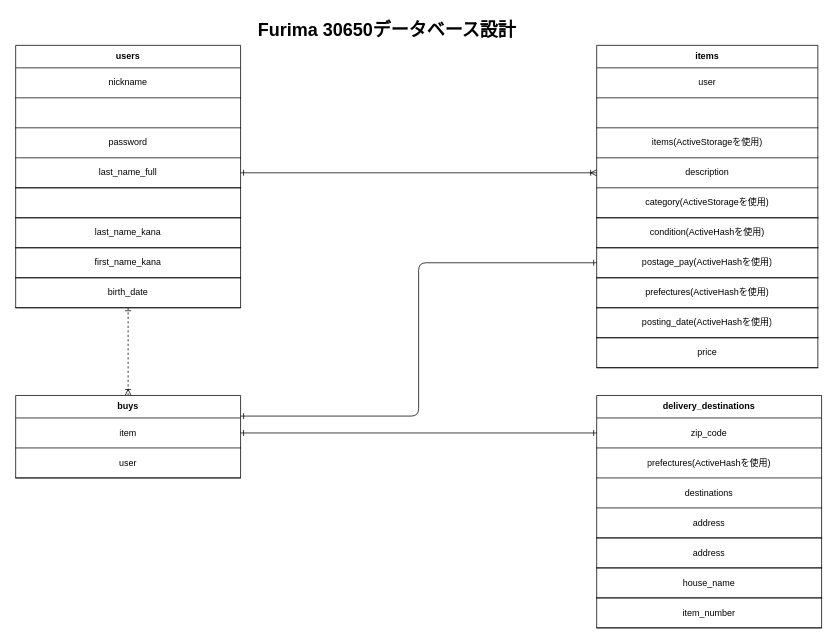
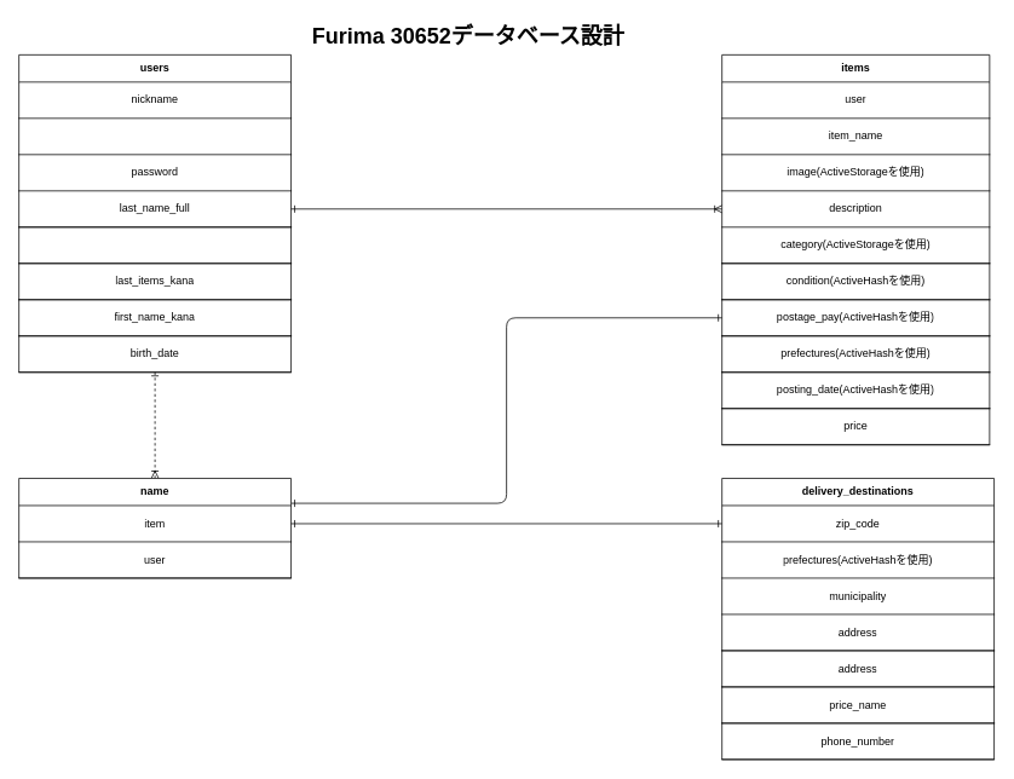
  <mxCell id="0" />
  <mxCell id="1" parent="0" />
- <mxCell id="2" value="Furima 30650データベース設計" style="text;strokeColor=none;fillColor=none;html=1;fontSize=24;fontStyle=1;verticalAlign=middle;align=center;" vertex="1" parent="1"><mxGeometry x="465" y="20" width="100" height="40" as="geometry" /></mxCell>
+ <mxCell id="2" value="Furima 30652データベース設計" style="text;strokeColor=none;fillColor=none;html=1;fontSize=24;fontStyle=1;verticalAlign=middle;align=center;" vertex="1" parent="1"><mxGeometry x="465" y="20" width="100" height="40" as="geometry" /></mxCell>
  <mxCell id="3" style="edgeStyle=orthogonalEdgeStyle;curved=0;rounded=1;sketch=0;orthogonalLoop=1;jettySize=auto;html=1;exitX=0.5;exitY=0;exitDx=0;exitDy=0;endArrow=ERone;endFill=0;startArrow=ERoneToMany;startFill=0;dashed=1;" edge="1" parent="1" source="22" target="48"><mxGeometry relative="1" as="geometry" /></mxCell>
  <mxCell id="4" style="edgeStyle=orthogonalEdgeStyle;curved=0;rounded=1;sketch=0;orthogonalLoop=1;jettySize=auto;html=1;exitX=1;exitY=0.5;exitDx=0;exitDy=0;entryX=0;entryY=0.5;entryDx=0;entryDy=0;endArrow=ERoneToMany;endFill=0;startArrow=ERone;startFill=0;" edge="1" parent="1" source="54" target="34"><mxGeometry relative="1" as="geometry" /></mxCell>
  <mxCell id="5" style="edgeStyle=orthogonalEdgeStyle;curved=0;rounded=1;sketch=0;orthogonalLoop=1;jettySize=auto;html=1;exitX=1;exitY=0.5;exitDx=0;exitDy=0;entryX=0;entryY=0.5;entryDx=0;entryDy=0;endArrow=ERone;endFill=0;startArrow=ERone;startFill=0;" edge="1" parent="1" source="23" target="8"><mxGeometry relative="1" as="geometry" /></mxCell>
  <mxCell id="6" style="edgeStyle=orthogonalEdgeStyle;curved=0;rounded=1;sketch=0;orthogonalLoop=1;jettySize=auto;html=1;exitX=0;exitY=0.5;exitDx=0;exitDy=0;entryX=1;entryY=0.25;entryDx=0;entryDy=0;endArrow=ERone;endFill=0;startArrow=ERone;startFill=0;" edge="1" parent="1" source="40" target="22"><mxGeometry relative="1" as="geometry" /></mxCell>
  <mxCell id="7" value="delivery_destinations" style="shape=table;html=1;whiteSpace=wrap;startSize=30;container=1;collapsible=0;childLayout=tableLayout;fixedRows=1;rowLines=0;fontStyle=1;align=center;columnLines=1;horizontal=1;" vertex="1" parent="1"><mxGeometry x="795" y="527" width="300" height="310" as="geometry" /></mxCell>
  <mxCell id="8" value="" style="shape=partialRectangle;html=1;whiteSpace=wrap;collapsible=0;dropTarget=0;pointerEvents=0;fillColor=none;top=0;left=0;bottom=1;right=0;points=[[0,0.5],[1,0.5]];portConstraint=eastwest;" vertex="1" parent="7"><mxGeometry y="30" width="300" height="40" as="geometry" /></mxCell>
  <mxCell id="9" value="zip_code" style="shape=partialRectangle;html=1;whiteSpace=wrap;connectable=0;fillColor=none;top=0;left=0;bottom=0;right=0;overflow=hidden;" vertex="1" parent="8"><mxGeometry width="300" height="40" as="geometry" /></mxCell>
  <mxCell id="10" value="" style="shape=partialRectangle;html=1;whiteSpace=wrap;collapsible=0;dropTarget=0;pointerEvents=0;fillColor=none;top=0;left=0;bottom=1;right=0;points=[[0,0.5],[1,0.5]];portConstraint=eastwest;" vertex="1" parent="7"><mxGeometry y="70" width="300" height="40" as="geometry" /></mxCell>
  <mxCell id="11" value="prefectures(ActiveHashを使用)" style="shape=partialRectangle;html=1;whiteSpace=wrap;connectable=0;fillColor=none;top=0;left=0;bottom=0;right=0;overflow=hidden;" vertex="1" parent="10"><mxGeometry width="300" height="40" as="geometry" /></mxCell>
  <mxCell id="12" value="" style="shape=partialRectangle;html=1;whiteSpace=wrap;collapsible=0;dropTarget=0;pointerEvents=0;fillColor=none;top=0;left=0;bottom=0;right=0;points=[[0,0.5],[1,0.5]];portConstraint=eastwest;" vertex="1" parent="7"><mxGeometry y="110" width="300" height="40" as="geometry" /></mxCell>
- <mxCell id="13" value="destinations" style="shape=partialRectangle;html=1;whiteSpace=wrap;connectable=0;fillColor=none;top=0;left=0;bottom=0;right=0;overflow=hidden;" vertex="1" parent="12"><mxGeometry width="300" height="40" as="geometry" /></mxCell>
+ <mxCell id="13" value="municipality" style="shape=partialRectangle;html=1;whiteSpace=wrap;connectable=0;fillColor=none;top=0;left=0;bottom=0;right=0;overflow=hidden;" vertex="1" parent="12"><mxGeometry width="300" height="40" as="geometry" /></mxCell>
  <mxCell id="14" value="" style="shape=partialRectangle;html=1;whiteSpace=wrap;collapsible=0;dropTarget=0;pointerEvents=0;fillColor=none;top=1;left=0;bottom=1;right=0;points=[[0,0.5],[1,0.5]];portConstraint=eastwest;" vertex="1" parent="7"><mxGeometry y="150" width="300" height="40" as="geometry" /></mxCell>
  <mxCell id="15" value="address" style="shape=partialRectangle;html=1;whiteSpace=wrap;connectable=0;fillColor=none;top=0;left=0;bottom=0;right=0;overflow=hidden;" vertex="1" parent="14"><mxGeometry width="300" height="40" as="geometry" /></mxCell>
  <mxCell id="16" value="" style="shape=partialRectangle;html=1;whiteSpace=wrap;collapsible=0;dropTarget=0;pointerEvents=0;fillColor=none;top=1;left=0;bottom=1;right=0;points=[[0,0.5],[1,0.5]];portConstraint=eastwest;" vertex="1" parent="7"><mxGeometry y="190" width="300" height="40" as="geometry" /></mxCell>
  <mxCell id="17" value="address" style="shape=partialRectangle;html=1;whiteSpace=wrap;connectable=0;fillColor=none;top=0;left=0;bottom=0;right=0;overflow=hidden;" vertex="1" parent="16"><mxGeometry width="300" height="40" as="geometry" /></mxCell>
  <mxCell id="18" value="" style="shape=partialRectangle;html=1;whiteSpace=wrap;collapsible=0;dropTarget=0;pointerEvents=0;fillColor=none;top=1;left=0;bottom=1;right=0;points=[[0,0.5],[1,0.5]];portConstraint=eastwest;" vertex="1" parent="7"><mxGeometry y="230" width="300" height="40" as="geometry" /></mxCell>
- <mxCell id="19" value="house_name" style="shape=partialRectangle;html=1;whiteSpace=wrap;connectable=0;fillColor=none;top=0;left=0;bottom=0;right=0;overflow=hidden;" vertex="1" parent="18"><mxGeometry width="300" height="40" as="geometry" /></mxCell>
+ <mxCell id="19" value="price_name" style="shape=partialRectangle;html=1;whiteSpace=wrap;connectable=0;fillColor=none;top=0;left=0;bottom=0;right=0;overflow=hidden;" vertex="1" parent="18"><mxGeometry width="300" height="40" as="geometry" /></mxCell>
  <mxCell id="20" value="" style="shape=partialRectangle;html=1;whiteSpace=wrap;collapsible=0;dropTarget=0;pointerEvents=0;fillColor=none;top=1;left=0;bottom=1;right=0;points=[[0,0.5],[1,0.5]];portConstraint=eastwest;" vertex="1" parent="7"><mxGeometry y="270" width="300" height="40" as="geometry" /></mxCell>
- <mxCell id="21" value="item_number" style="shape=partialRectangle;html=1;whiteSpace=wrap;connectable=0;fillColor=none;top=0;left=0;bottom=0;right=0;overflow=hidden;" vertex="1" parent="20"><mxGeometry width="300" height="40" as="geometry" /></mxCell>
- <mxCell id="22" value="buys" style="shape=table;html=1;whiteSpace=wrap;startSize=30;container=1;collapsible=0;childLayout=tableLayout;fixedRows=1;rowLines=0;fontStyle=1;align=center;columnLines=1;horizontal=1;" vertex="1" parent="1"><mxGeometry x="20" y="527" width="300" height="110" as="geometry" /></mxCell>
+ <mxCell id="21" value="phone_number" style="shape=partialRectangle;html=1;whiteSpace=wrap;connectable=0;fillColor=none;top=0;left=0;bottom=0;right=0;overflow=hidden;" vertex="1" parent="20"><mxGeometry width="300" height="40" as="geometry" /></mxCell>
+ <mxCell id="22" value="name" style="shape=table;html=1;whiteSpace=wrap;startSize=30;container=1;collapsible=0;childLayout=tableLayout;fixedRows=1;rowLines=0;fontStyle=1;align=center;columnLines=1;horizontal=1;" vertex="1" parent="1"><mxGeometry x="20" y="527" width="300" height="110" as="geometry" /></mxCell>
  <mxCell id="23" value="" style="shape=partialRectangle;html=1;whiteSpace=wrap;collapsible=0;dropTarget=0;pointerEvents=0;fillColor=none;top=0;left=0;bottom=1;right=0;points=[[0,0.5],[1,0.5]];portConstraint=eastwest;" vertex="1" parent="22"><mxGeometry y="30" width="300" height="40" as="geometry" /></mxCell>
  <mxCell id="24" value="item" style="shape=partialRectangle;html=1;whiteSpace=wrap;connectable=0;fillColor=none;top=0;left=0;bottom=0;right=0;overflow=hidden;" vertex="1" parent="23"><mxGeometry width="300" height="40" as="geometry" /></mxCell>
  <mxCell id="25" value="" style="shape=partialRectangle;html=1;whiteSpace=wrap;collapsible=0;dropTarget=0;pointerEvents=0;fillColor=none;top=0;left=0;bottom=1;right=0;points=[[0,0.5],[1,0.5]];portConstraint=eastwest;" vertex="1" parent="22"><mxGeometry y="70" width="300" height="40" as="geometry" /></mxCell>
  <mxCell id="26" value="user" style="shape=partialRectangle;html=1;whiteSpace=wrap;connectable=0;fillColor=none;top=0;left=0;bottom=0;right=0;overflow=hidden;" vertex="1" parent="25"><mxGeometry width="300" height="40" as="geometry" /></mxCell>
  <mxCell id="27" value="items" style="shape=table;html=1;whiteSpace=wrap;startSize=30;container=1;collapsible=0;childLayout=tableLayout;fixedRows=1;rowLines=0;fontStyle=1;align=center;columnLines=1;horizontal=1;" vertex="1" parent="1"><mxGeometry x="795" y="60" width="295" height="430" as="geometry" /></mxCell>
  <mxCell id="28" value="" style="shape=partialRectangle;html=1;whiteSpace=wrap;collapsible=0;dropTarget=0;pointerEvents=0;fillColor=none;top=0;left=0;bottom=1;right=0;points=[[0,0.5],[1,0.5]];portConstraint=eastwest;" vertex="1" parent="27"><mxGeometry y="30" width="295" height="40" as="geometry" /></mxCell>
  <mxCell id="29" value="user" style="shape=partialRectangle;html=1;whiteSpace=wrap;connectable=0;fillColor=none;top=0;left=0;bottom=0;right=0;overflow=hidden;" vertex="1" parent="28"><mxGeometry width="295" height="40" as="geometry" /></mxCell>
  <mxCell id="30" value="" style="shape=partialRectangle;html=1;whiteSpace=wrap;collapsible=0;dropTarget=0;pointerEvents=0;fillColor=none;top=0;left=0;bottom=1;right=0;points=[[0,0.5],[1,0.5]];portConstraint=eastwest;" vertex="1" parent="27"><mxGeometry y="70" width="295" height="40" as="geometry" /></mxCell>
+ <mxCell id="31" value="item_name" style="shape=partialRectangle;html=1;whiteSpace=wrap;connectable=0;fillColor=none;top=0;left=0;bottom=0;right=0;overflow=hidden;" vertex="1" parent="30"><mxGeometry width="295" height="40" as="geometry" /></mxCell>
  <mxCell id="32" value="" style="shape=partialRectangle;html=1;whiteSpace=wrap;collapsible=0;dropTarget=0;pointerEvents=0;fillColor=none;top=0;left=0;bottom=1;right=0;points=[[0,0.5],[1,0.5]];portConstraint=eastwest;" vertex="1" parent="27"><mxGeometry y="110" width="295" height="40" as="geometry" /></mxCell>
- <mxCell id="33" value="items(ActiveStorageを使用)" style="shape=partialRectangle;html=1;whiteSpace=wrap;connectable=0;fillColor=none;top=0;left=0;bottom=0;right=0;overflow=hidden;" vertex="1" parent="32"><mxGeometry width="295" height="40" as="geometry" /></mxCell>
+ <mxCell id="33" value="image(ActiveStorageを使用)" style="shape=partialRectangle;html=1;whiteSpace=wrap;connectable=0;fillColor=none;top=0;left=0;bottom=0;right=0;overflow=hidden;" vertex="1" parent="32"><mxGeometry width="295" height="40" as="geometry" /></mxCell>
  <mxCell id="34" value="" style="shape=partialRectangle;html=1;whiteSpace=wrap;collapsible=0;dropTarget=0;pointerEvents=0;fillColor=none;top=0;left=0;bottom=0;right=0;points=[[0,0.5],[1,0.5]];portConstraint=eastwest;" vertex="1" parent="27"><mxGeometry y="150" width="295" height="40" as="geometry" /></mxCell>
  <mxCell id="35" value="description" style="shape=partialRectangle;html=1;whiteSpace=wrap;connectable=0;fillColor=none;top=0;left=0;bottom=0;right=0;overflow=hidden;" vertex="1" parent="34"><mxGeometry width="295" height="40" as="geometry" /></mxCell>
  <mxCell id="36" value="" style="shape=partialRectangle;html=1;whiteSpace=wrap;collapsible=0;dropTarget=0;pointerEvents=0;fillColor=none;top=1;left=0;bottom=1;right=0;points=[[0,0.5],[1,0.5]];portConstraint=eastwest;" vertex="1" parent="27"><mxGeometry y="190" width="295" height="40" as="geometry" /></mxCell>
  <mxCell id="37" value="category(ActiveStorageを使用)" style="shape=partialRectangle;html=1;whiteSpace=wrap;connectable=0;fillColor=none;top=0;left=0;bottom=0;right=0;overflow=hidden;" vertex="1" parent="36"><mxGeometry width="295" height="40" as="geometry" /></mxCell>
  <mxCell id="38" value="" style="shape=partialRectangle;html=1;whiteSpace=wrap;collapsible=0;dropTarget=0;pointerEvents=0;fillColor=none;top=1;left=0;bottom=1;right=0;points=[[0,0.5],[1,0.5]];portConstraint=eastwest;" vertex="1" parent="27"><mxGeometry y="230" width="295" height="40" as="geometry" /></mxCell>
  <mxCell id="39" value="condition(ActiveHashを使用)" style="shape=partialRectangle;html=1;whiteSpace=wrap;connectable=0;fillColor=none;top=0;left=0;bottom=0;right=0;overflow=hidden;" vertex="1" parent="38"><mxGeometry width="295" height="40" as="geometry" /></mxCell>
  <mxCell id="40" value="" style="shape=partialRectangle;html=1;whiteSpace=wrap;collapsible=0;dropTarget=0;pointerEvents=0;fillColor=none;top=1;left=0;bottom=1;right=0;points=[[0,0.5],[1,0.5]];portConstraint=eastwest;" vertex="1" parent="27"><mxGeometry y="270" width="295" height="40" as="geometry" /></mxCell>
  <mxCell id="41" value="postage_pay(ActiveHashを使用)" style="shape=partialRectangle;html=1;whiteSpace=wrap;connectable=0;fillColor=none;top=0;left=0;bottom=0;right=0;overflow=hidden;" vertex="1" parent="40"><mxGeometry width="295" height="40" as="geometry" /></mxCell>
  <mxCell id="42" value="" style="shape=partialRectangle;html=1;whiteSpace=wrap;collapsible=0;dropTarget=0;pointerEvents=0;fillColor=none;top=1;left=0;bottom=1;right=0;points=[[0,0.5],[1,0.5]];portConstraint=eastwest;" vertex="1" parent="27"><mxGeometry y="310" width="295" height="40" as="geometry" /></mxCell>
  <mxCell id="43" value="prefectures(ActiveHashを使用)" style="shape=partialRectangle;html=1;whiteSpace=wrap;connectable=0;fillColor=none;top=0;left=0;bottom=0;right=0;overflow=hidden;" vertex="1" parent="42"><mxGeometry width="295" height="40" as="geometry" /></mxCell>
  <mxCell id="44" value="" style="shape=partialRectangle;html=1;whiteSpace=wrap;collapsible=0;dropTarget=0;pointerEvents=0;fillColor=none;top=1;left=0;bottom=1;right=0;points=[[0,0.5],[1,0.5]];portConstraint=eastwest;" vertex="1" parent="27"><mxGeometry y="350" width="295" height="40" as="geometry" /></mxCell>
  <mxCell id="45" value="posting_date(ActiveHashを使用)" style="shape=partialRectangle;html=1;whiteSpace=wrap;connectable=0;fillColor=none;top=0;left=0;bottom=0;right=0;overflow=hidden;" vertex="1" parent="44"><mxGeometry width="295" height="40" as="geometry" /></mxCell>
  <mxCell id="46" value="" style="shape=partialRectangle;html=1;whiteSpace=wrap;collapsible=0;dropTarget=0;pointerEvents=0;fillColor=none;top=1;left=0;bottom=1;right=0;points=[[0,0.5],[1,0.5]];portConstraint=eastwest;" vertex="1" parent="27"><mxGeometry y="390" width="295" height="40" as="geometry" /></mxCell>
  <mxCell id="47" value="price" style="shape=partialRectangle;html=1;whiteSpace=wrap;connectable=0;fillColor=none;top=0;left=0;bottom=0;right=0;overflow=hidden;" vertex="1" parent="46"><mxGeometry width="295" height="40" as="geometry" /></mxCell>
  <mxCell id="48" value="users" style="shape=table;html=1;whiteSpace=wrap;startSize=30;container=1;collapsible=0;childLayout=tableLayout;fixedRows=1;rowLines=0;fontStyle=1;align=center;columnLines=1;horizontal=1;" vertex="1" parent="1"><mxGeometry x="20" y="60" width="300" height="350" as="geometry" /></mxCell>
  <mxCell id="49" value="" style="shape=partialRectangle;html=1;whiteSpace=wrap;collapsible=0;dropTarget=0;pointerEvents=0;fillColor=none;top=0;left=0;bottom=1;right=0;points=[[0,0.5],[1,0.5]];portConstraint=eastwest;" vertex="1" parent="48"><mxGeometry y="30" width="300" height="40" as="geometry" /></mxCell>
  <mxCell id="50" value="nickname" style="shape=partialRectangle;html=1;whiteSpace=wrap;connectable=0;fillColor=none;top=0;left=0;bottom=0;right=0;overflow=hidden;fillOpacity=69;" vertex="1" parent="49"><mxGeometry width="300" height="40" as="geometry" /></mxCell>
  <mxCell id="51" value="" style="shape=partialRectangle;html=1;whiteSpace=wrap;collapsible=0;dropTarget=0;pointerEvents=0;fillColor=none;top=0;left=0;bottom=1;right=0;points=[[0,0.5],[1,0.5]];portConstraint=eastwest;" vertex="1" parent="48"><mxGeometry y="70" width="300" height="40" as="geometry" /></mxCell>
  <mxCell id="52" value="" style="shape=partialRectangle;html=1;whiteSpace=wrap;collapsible=0;dropTarget=0;pointerEvents=0;fillColor=none;top=0;left=0;bottom=0;right=0;points=[[0,0.5],[1,0.5]];portConstraint=eastwest;" vertex="1" parent="48"><mxGeometry y="110" width="300" height="40" as="geometry" /></mxCell>
  <mxCell id="53" value="password" style="shape=partialRectangle;html=1;whiteSpace=wrap;connectable=0;fillColor=none;top=0;left=0;bottom=0;right=0;overflow=hidden;" vertex="1" parent="52"><mxGeometry width="300" height="40" as="geometry" /></mxCell>
  <mxCell id="54" value="" style="shape=partialRectangle;html=1;whiteSpace=wrap;collapsible=0;dropTarget=0;pointerEvents=0;fillColor=none;top=1;left=0;bottom=1;right=0;points=[[0,0.5],[1,0.5]];portConstraint=eastwest;" vertex="1" parent="48"><mxGeometry y="150" width="300" height="40" as="geometry" /></mxCell>
  <mxCell id="55" value="last_name_full" style="shape=partialRectangle;html=1;whiteSpace=wrap;connectable=0;fillColor=none;top=0;left=0;bottom=0;right=0;overflow=hidden;" vertex="1" parent="54"><mxGeometry width="300" height="40" as="geometry" /></mxCell>
  <mxCell id="56" value="" style="shape=partialRectangle;html=1;whiteSpace=wrap;collapsible=0;dropTarget=0;pointerEvents=0;fillColor=none;top=1;left=0;bottom=1;right=0;points=[[0,0.5],[1,0.5]];portConstraint=eastwest;" vertex="1" parent="48"><mxGeometry y="190" width="300" height="40" as="geometry" /></mxCell>
  <mxCell id="57" value="" style="shape=partialRectangle;html=1;whiteSpace=wrap;collapsible=0;dropTarget=0;pointerEvents=0;fillColor=none;top=1;left=0;bottom=1;right=0;points=[[0,0.5],[1,0.5]];portConstraint=eastwest;" vertex="1" parent="48"><mxGeometry y="230" width="300" height="40" as="geometry" /></mxCell>
- <mxCell id="58" value="last_name_kana" style="shape=partialRectangle;html=1;whiteSpace=wrap;connectable=0;fillColor=none;top=0;left=0;bottom=0;right=0;overflow=hidden;" vertex="1" parent="57"><mxGeometry width="300" height="40" as="geometry" /></mxCell>
+ <mxCell id="58" value="last_items_kana" style="shape=partialRectangle;html=1;whiteSpace=wrap;connectable=0;fillColor=none;top=0;left=0;bottom=0;right=0;overflow=hidden;" vertex="1" parent="57"><mxGeometry width="300" height="40" as="geometry" /></mxCell>
  <mxCell id="59" value="" style="shape=partialRectangle;html=1;whiteSpace=wrap;collapsible=0;dropTarget=0;pointerEvents=0;fillColor=none;top=1;left=0;bottom=1;right=0;points=[[0,0.5],[1,0.5]];portConstraint=eastwest;" vertex="1" parent="48"><mxGeometry y="270" width="300" height="40" as="geometry" /></mxCell>
  <mxCell id="60" value="first_name_kana" style="shape=partialRectangle;html=1;whiteSpace=wrap;connectable=0;fillColor=none;top=0;left=0;bottom=0;right=0;overflow=hidden;" vertex="1" parent="59"><mxGeometry width="300" height="40" as="geometry" /></mxCell>
  <mxCell id="61" value="" style="shape=partialRectangle;html=1;whiteSpace=wrap;collapsible=0;dropTarget=0;pointerEvents=0;fillColor=none;top=1;left=0;bottom=1;right=0;points=[[0,0.5],[1,0.5]];portConstraint=eastwest;" vertex="1" parent="48"><mxGeometry y="310" width="300" height="40" as="geometry" /></mxCell>
  <mxCell id="62" value="birth_date" style="shape=partialRectangle;html=1;whiteSpace=wrap;connectable=0;fillColor=none;top=0;left=0;bottom=0;right=0;overflow=hidden;" vertex="1" parent="61"><mxGeometry width="300" height="40" as="geometry" /></mxCell>
